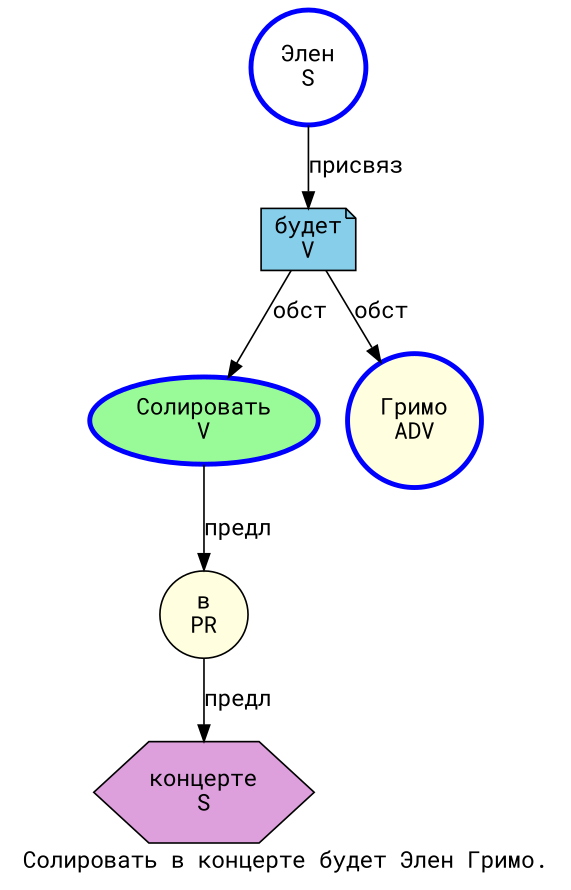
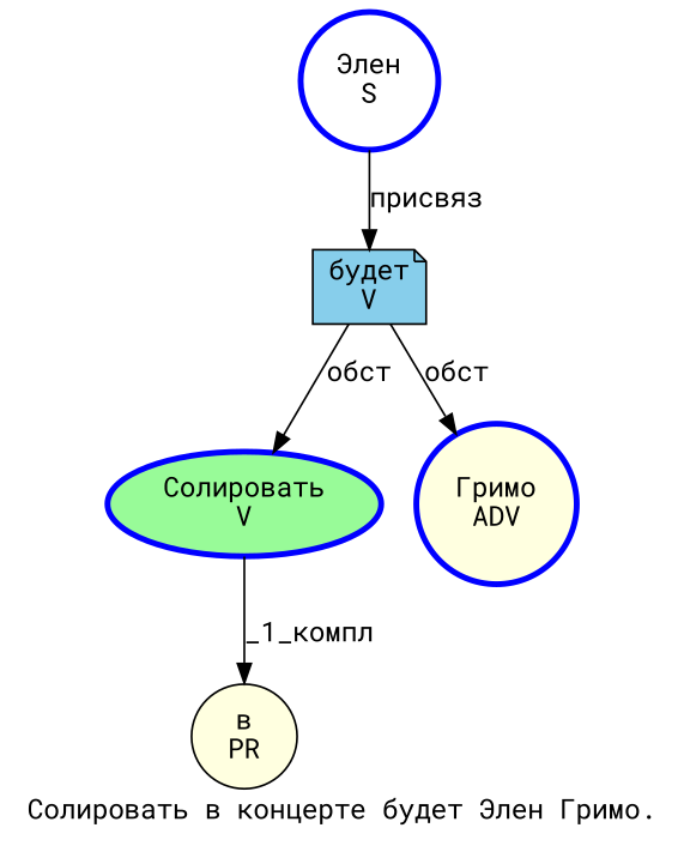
  digraph {
    fontname="Roboto Mono"
    label="Солировать в концерте будет Элен Гримо."
    node [fillcolor=lightyellow fontname="Roboto Mono" penwidth=3 shape=ellipse style=filled]
    edge [fontname="Roboto Mono"]
    n1 [color=blue fillcolor=palegreen label="Солировать\nV"]
    n2 [label="в\nPR" penwidth=1]
-   n3 [fillcolor=plum label="концерте\nS" penwidth=1 shape=hexagon]
    n4 [fillcolor=skyblue label="будет\nV" penwidth=1 shape=note]
    n5 [color=blue label="Гримо\nADV" shape=circle]
    n6 [color=blue fillcolor=white label="Элен\nS" shape=circle]
-   n1 -> n2 [label="предл"]
-   n2 -> n3 [label="предл"]
+   n1 -> n2 [label="_1_компл"]
    n4 -> n1 [label="обст"]
    n4 -> n5 [label="обст"]
    n6 -> n4 [label="присвяз"]
  }
